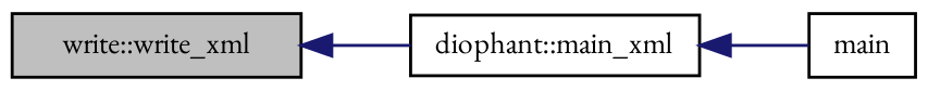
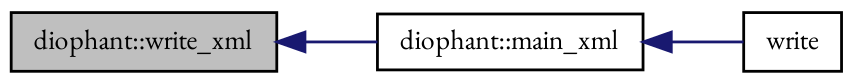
  digraph {
    fontname="EB Garamond"
    rankdir=LR
    node [color=black fillcolor=white fontname="EB Garamond" fontsize=10 shape=record style=filled]
    edge [color=midnightblue dir=back fontname="EB Garamond" fontsize=10 labelfontname=Helvetica labelfontsize=10 style=solid]
-   n1 [fillcolor=grey75 fontcolor=black height=0.2 label="write::write_xml" width=0.4]
+   n1 [fillcolor=grey75 fontcolor=black height=0.2 label="diophant::write_xml" width=0.4]
    n2 [height=0.2 label="diophant::main_xml" width=0.4]
-   n3 [height=0.2 label=main width=0.4]
+   n3 [height=0.2 label=write width=0.4]
    n1 -> n2
    n2 -> n3
  }
